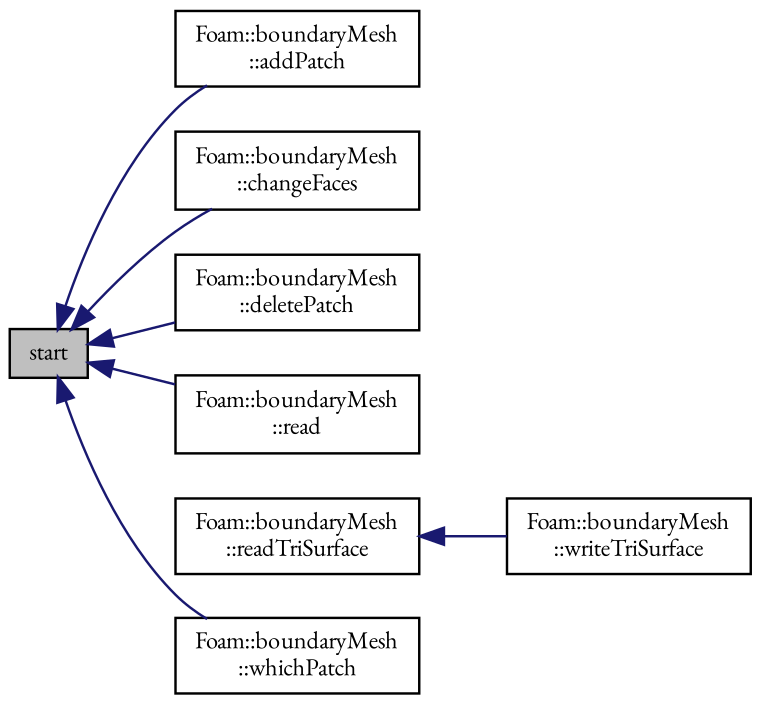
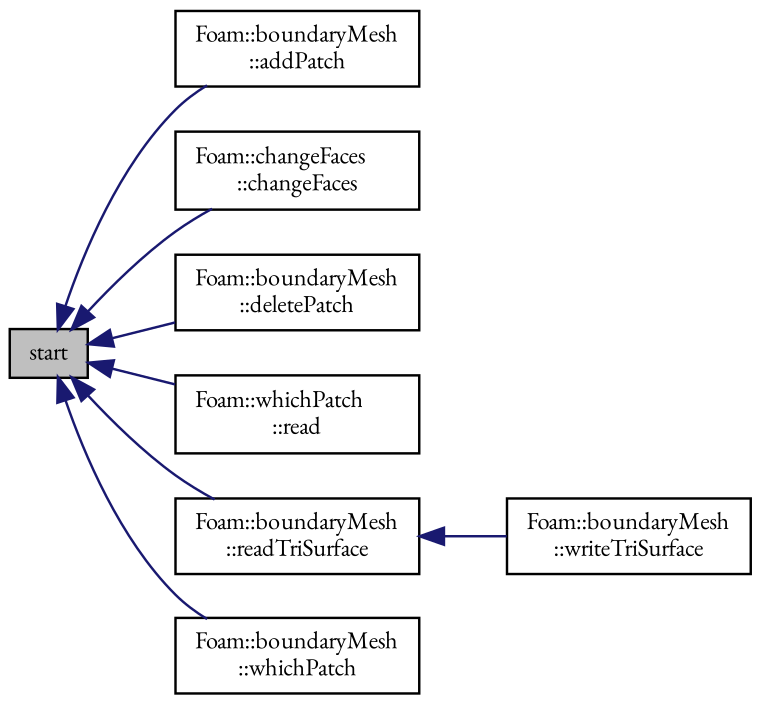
  digraph {
    fontname="EB Garamond"
    rankdir=LR
    node [color=black fontname="EB Garamond" fontsize=10 shape=record]
    edge [color=midnightblue dir=back fontname="EB Garamond" fontsize=10 labelfontname=FreeSans labelfontsize=10 style=solid]
    n1 [fillcolor=grey75 fontcolor=black height=0.2 label=start style=filled width=0.4]
    n2 [height=0.2 label="Foam::boundaryMesh\l::addPatch" width=0.4]
-   n3 [height=0.2 label="Foam::boundaryMesh\l::changeFaces" width=0.4]
+   n3 [height=0.2 label="Foam::changeFaces\l::changeFaces" width=0.4]
    n4 [height=0.2 label="Foam::boundaryMesh\l::deletePatch" width=0.4]
-   n5 [height=0.2 label="Foam::boundaryMesh\l::read" width=0.4]
+   n5 [height=0.2 label="Foam::whichPatch\l::read" width=0.4]
    n6 [height=0.2 label="Foam::boundaryMesh\l::readTriSurface" width=0.4]
    n7 [height=0.2 label="Foam::boundaryMesh\l::whichPatch" width=0.4]
    n8 [height=0.2 label="Foam::boundaryMesh\l::writeTriSurface" width=0.4]
    n1 -> n2
    n1 -> n3
    n1 -> n4
    n1 -> n5
+   n1 -> n6
    n1 -> n7
    n6 -> n8
  }
